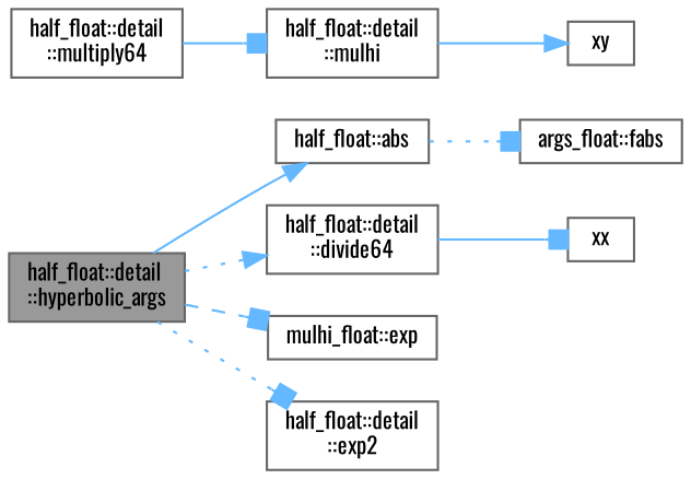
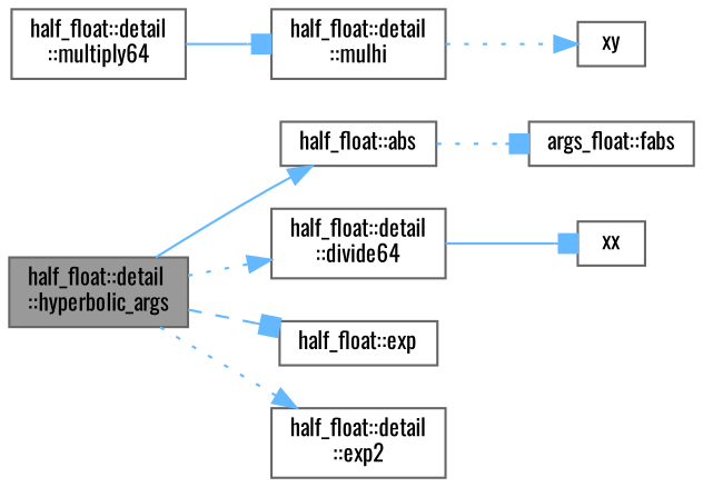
  digraph {
    fontname=Oswald
    rankdir=LR
    node [color=grey40 fillcolor=white fontname=Oswald fontsize=10 shape=box style=filled]
    edge [arrowhead=box color=steelblue1 fontname=Oswald fontsize=10 labelfontname=Helvetica labelfontsize=10 style=dotted]
    n1 [color=gray40 fillcolor=grey60 fontcolor=black height=0.2 label="half_float::detail\l::hyperbolic_args" width=0.4]
    n2 [height=0.2 label="half_float::abs" width=0.4]
    n3 [height=0.2 label="half_float::detail\l::divide64" width=0.4]
-   n4 [height=0.2 label="mulhi_float::exp" width=0.4]
+   n4 [height=0.2 label="half_float::exp" width=0.4]
    n5 [height=0.2 label="half_float::detail\l::exp2" width=0.4]
    n6 [height=0.2 label="args_float::fabs" width=0.4]
    n7 [height=0.2 label=xx width=0.4]
    n8 [height=0.2 label="half_float::detail\l::multiply64" width=0.4]
    n9 [height=0.2 label="half_float::detail\l::mulhi" width=0.4]
    n10 [height=0.2 label=xy width=0.4]
    n1 -> n2 [arrowhead=normal style=solid]
    n1 -> n3 [arrowhead=normal]
    n1 -> n4 [style=dashed]
-   n1 -> n5
+   n1 -> n5 [arrowhead=normal]
    n2 -> n6
    n3 -> n7 [style=solid]
    n8 -> n9 [style=solid]
-   n9 -> n10 [arrowhead=normal style=solid]
+   n9 -> n10 [arrowhead=normal]
  }
